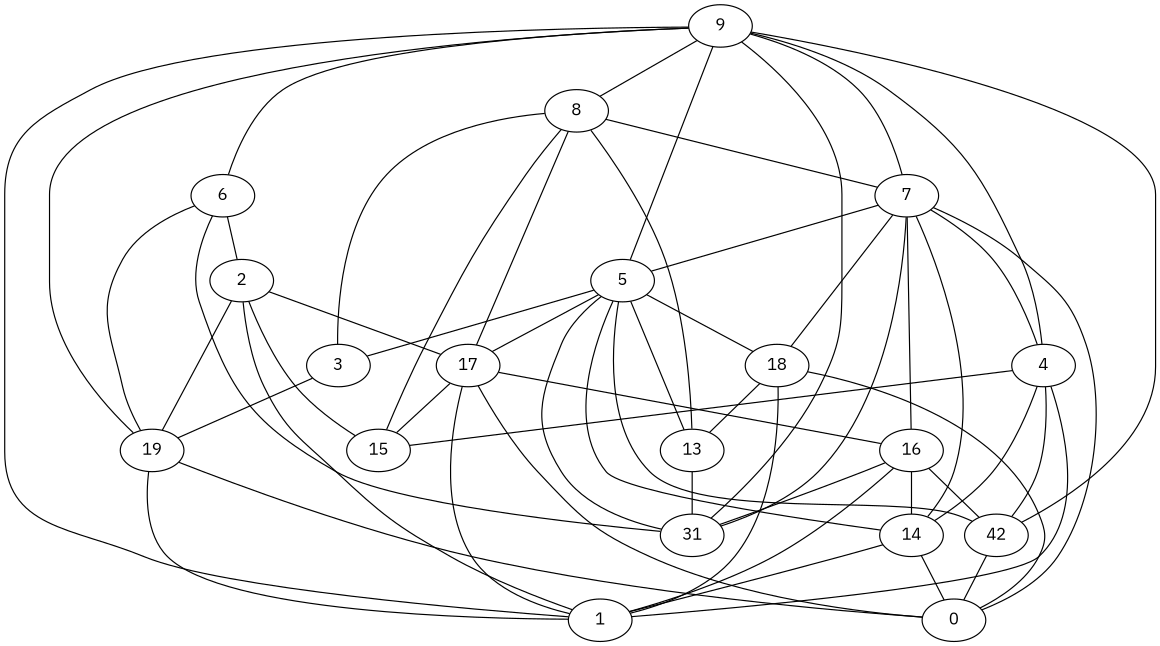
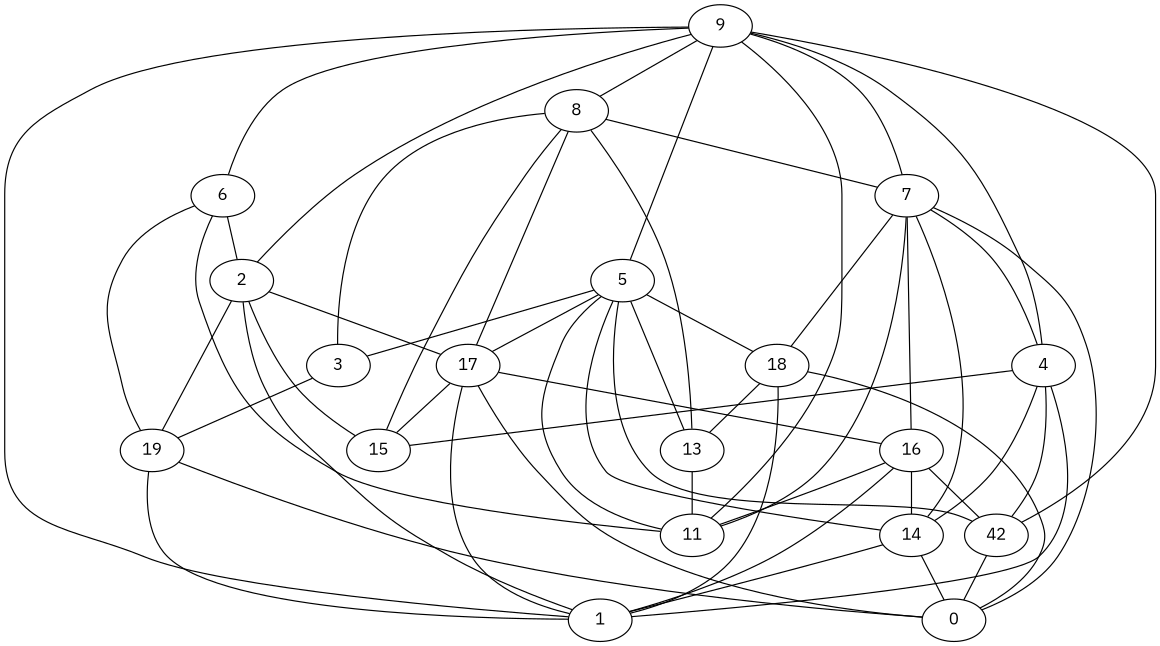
  digraph {
    fontname="IBM Plex Sans"
    node [fontname="IBM Plex Sans"]
    edge [color=black dir=none fontname="IBM Plex Sans"]
    6
    2
    19
-   11 [label=31]
+   11
    0
    1
    15
    17
    8
    3
    7
    13
    4
    5
    18
    16
    14
    n18 [label=42]
    9
    subgraph sub_1 {
      6
      2
      19
      11
      0
      1
      15
      17
      8
      3
      7
      13
      4
      5
      18
      16
      14
      n18
      9
    }
    6 -> 2
    6 -> 19
    6 -> 11
    2 -> 19
    2 -> 1
    2 -> 15
    2 -> 17
    19 -> 0
    19 -> 1
    17 -> 0
    17 -> 1
    17 -> 15
    17 -> 16
    8 -> 15
    8 -> 17
    8 -> 3
    8 -> 7
    8 -> 13
    3 -> 19
    7 -> 11
    7 -> 0
    7 -> 4
-   7 -> 5
    7 -> 18
    7 -> 16
    7 -> 14
    13 -> 11
    4 -> 1
    4 -> 15
    4 -> 14
    4 -> n18
    5 -> 11
    5 -> 17
    5 -> 3
    5 -> 13
    5 -> 18
    5 -> 14
    5 -> n18
    18 -> 0
    18 -> 1
    18 -> 13
    16 -> 11
    16 -> 1
    16 -> 14
    16 -> n18
    14 -> 0
    14 -> 1
    n18 -> 0
    9 -> 6
-   9 -> 19
+   9 -> 2
    9 -> 11
    9 -> 1
    9 -> 8
    9 -> 7
    9 -> 4
    9 -> 5
    9 -> n18
  }
